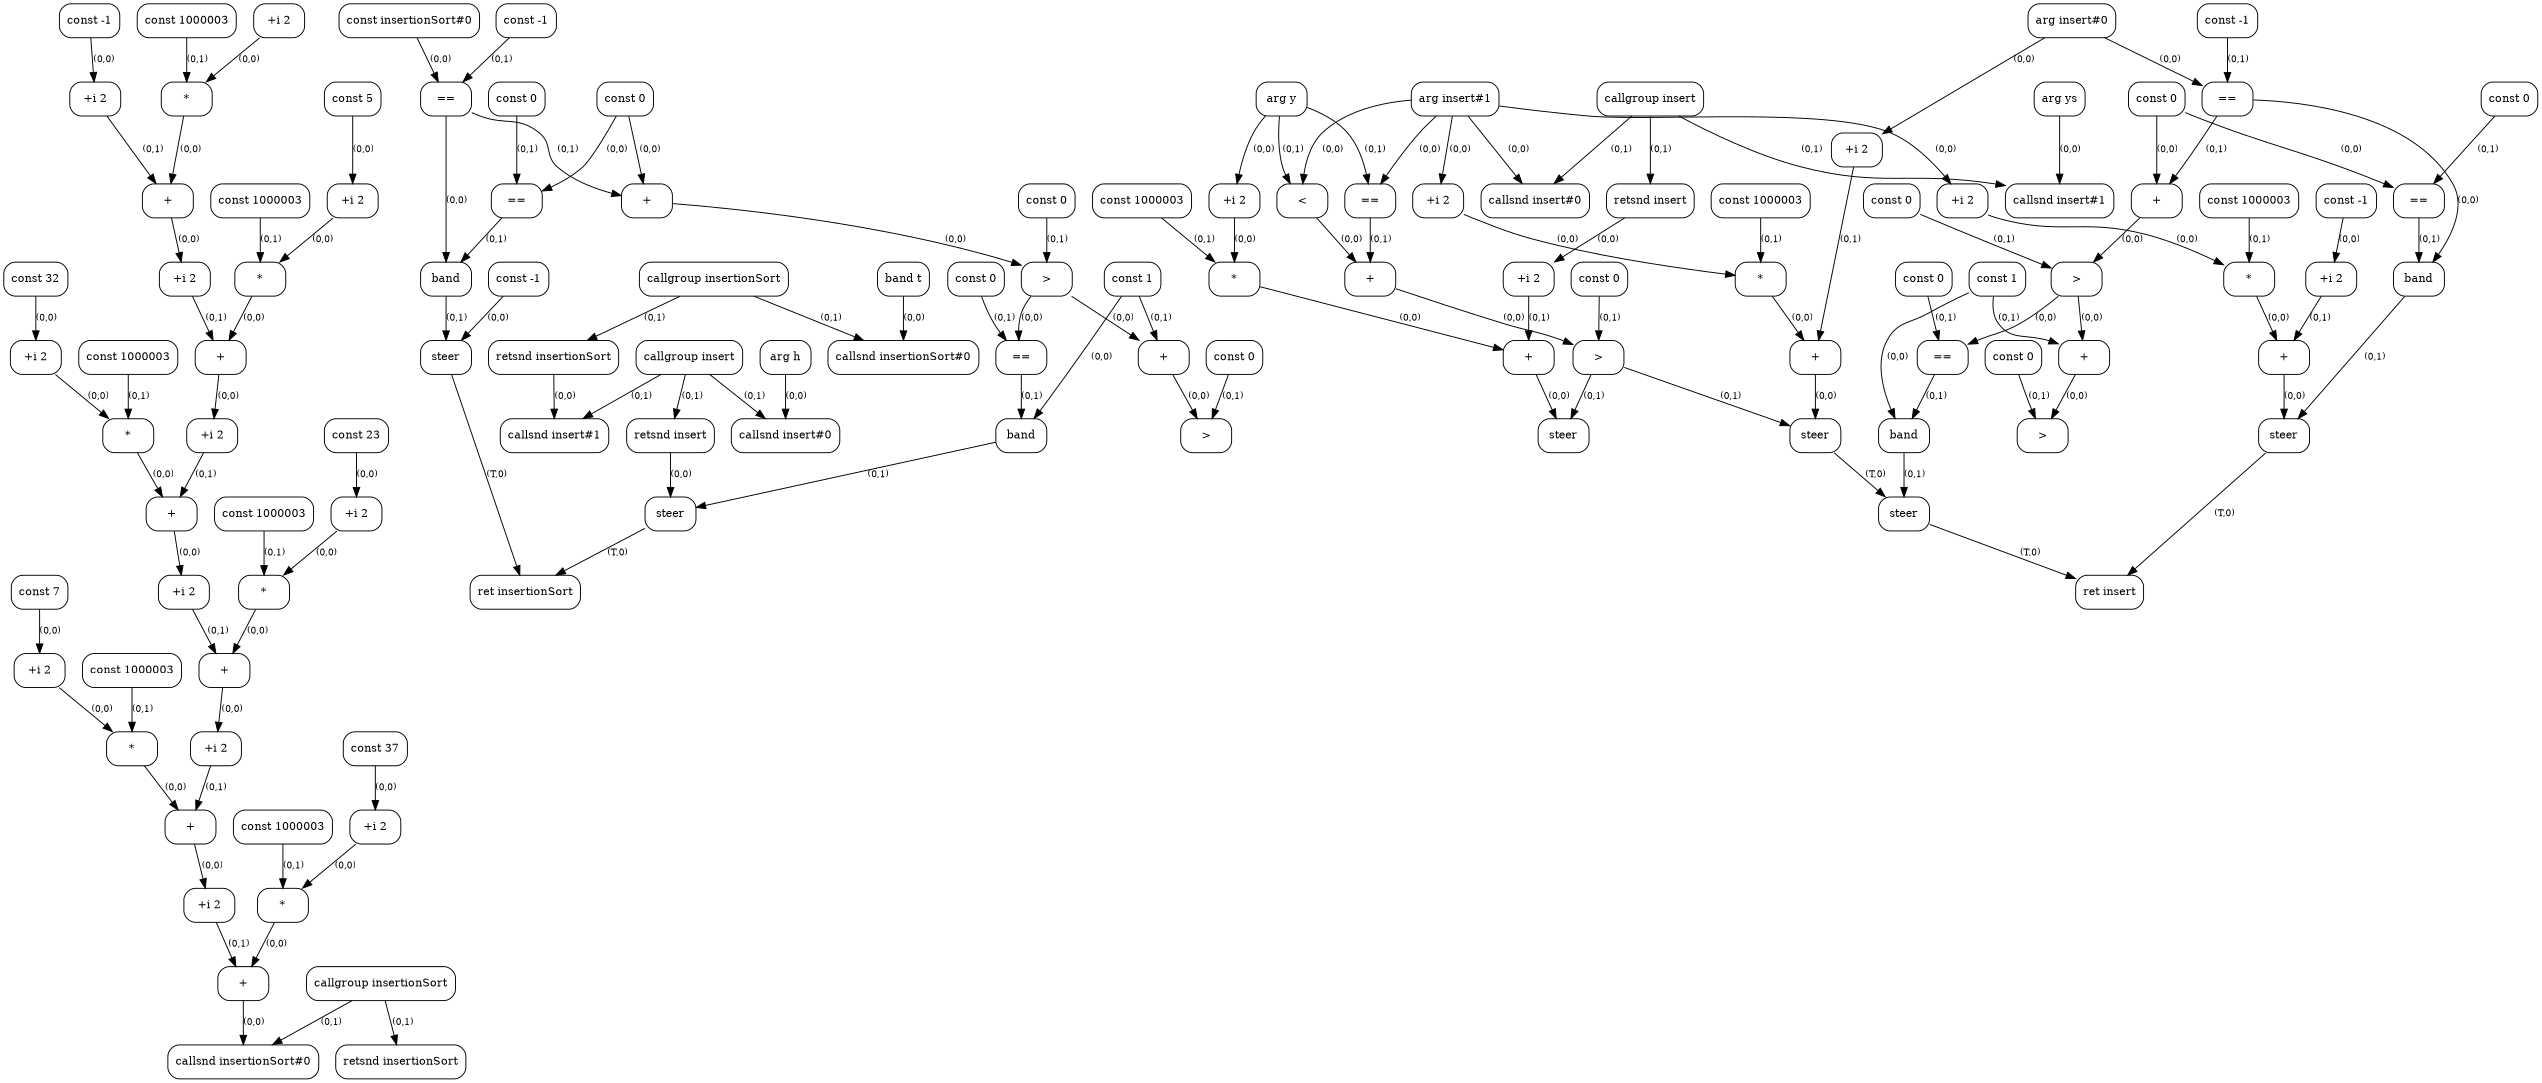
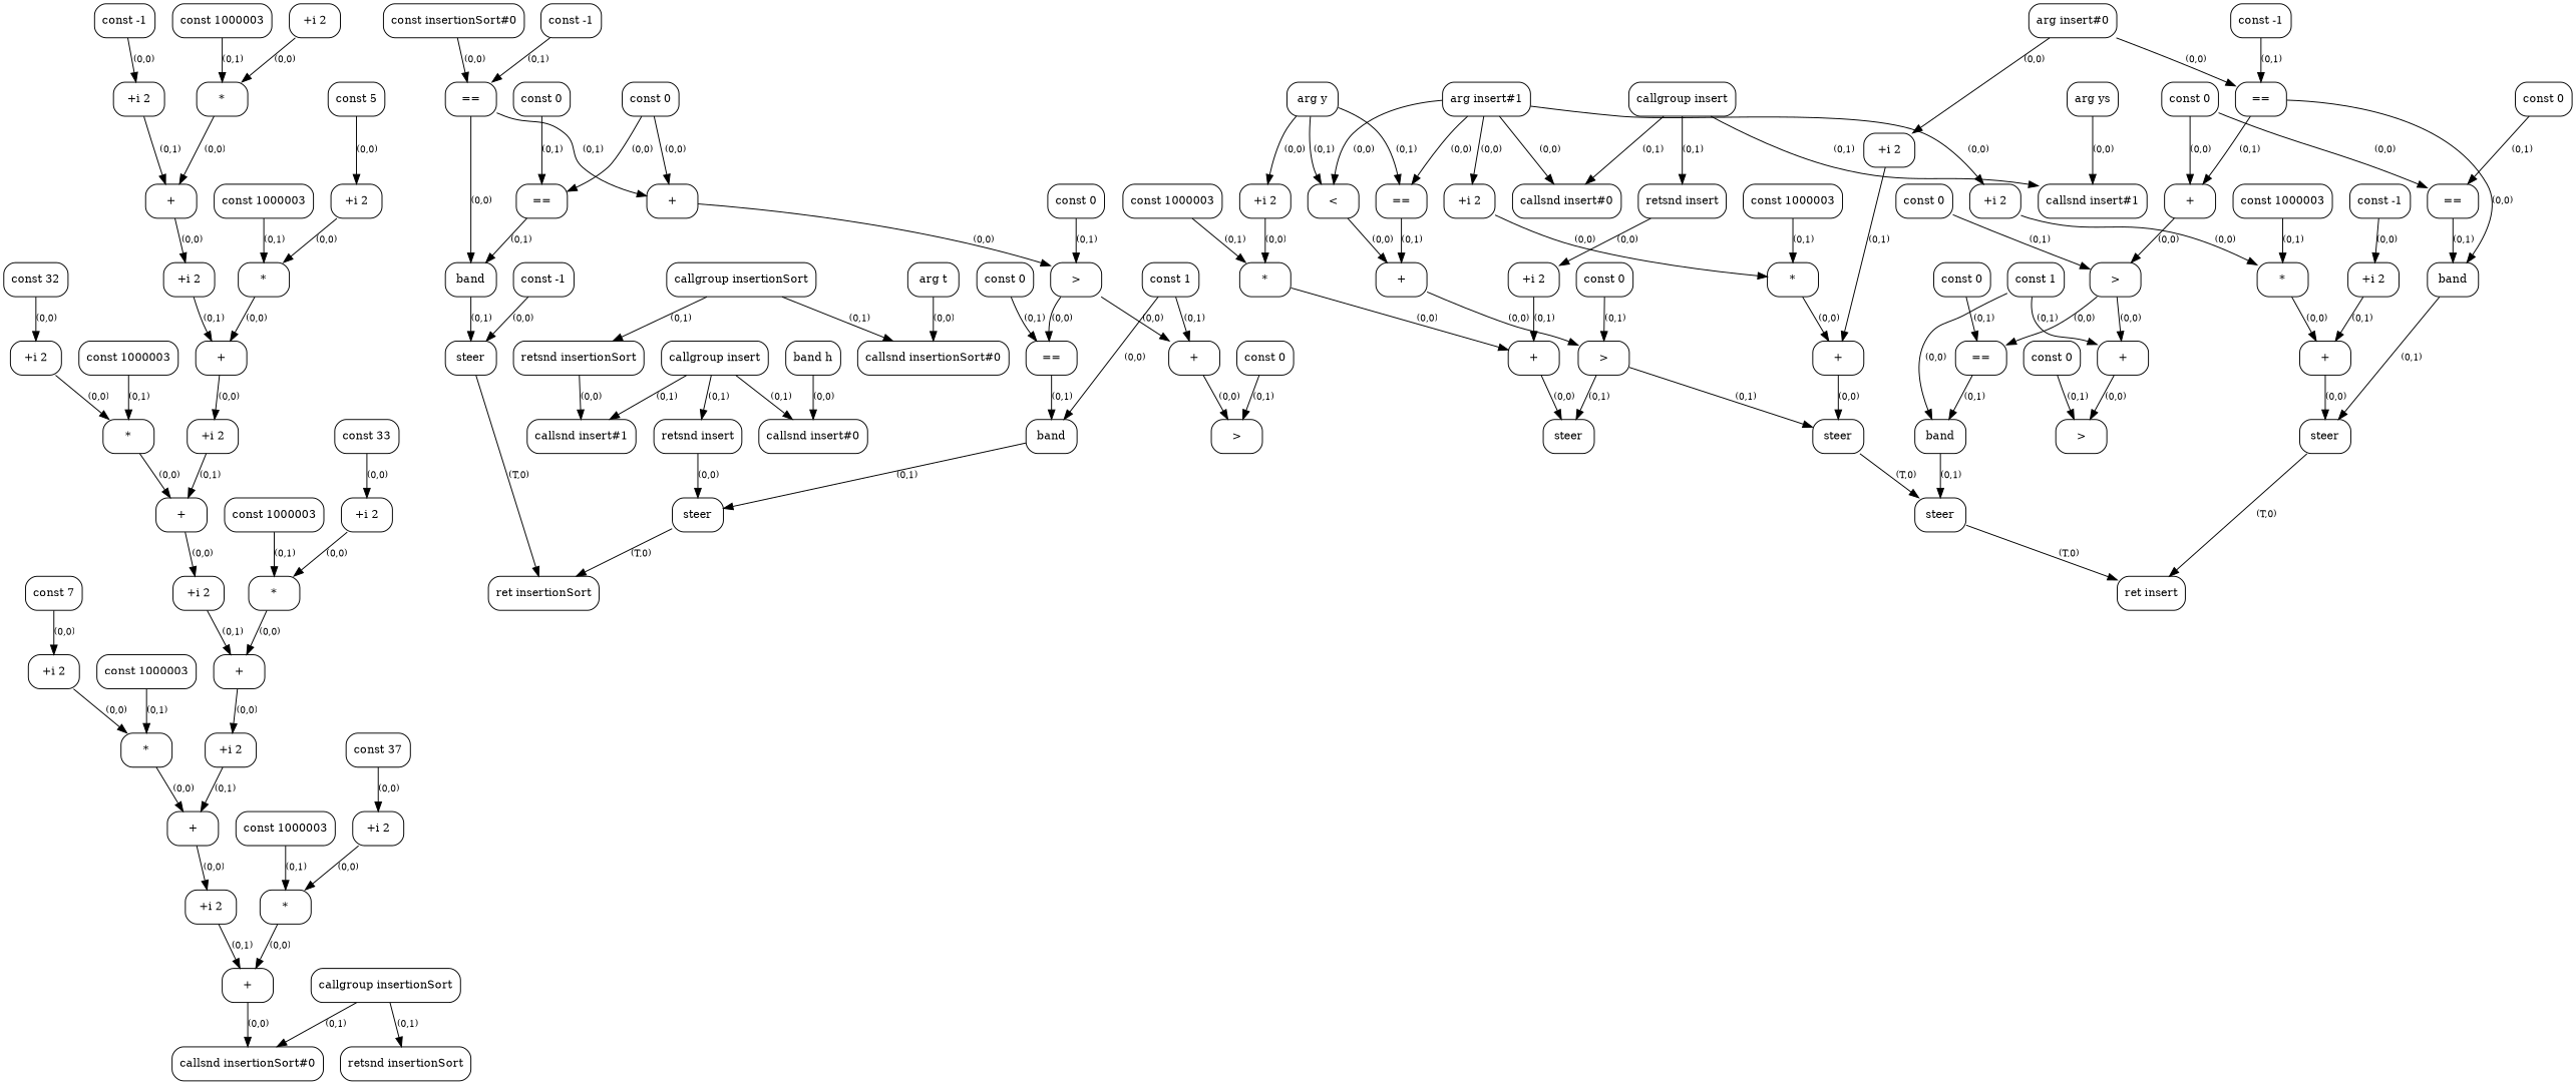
  digraph {
    rankdir=TB
    node [fontsize=12 shape=box style=rounded]
    edge [fontsize=10]
    n1 [label="const -1"]
    n2 [label="+i 2"]
    n3 [label="+"]
    n4 [label="const 37"]
    n5 [label="+i 2"]
    n6 [label="*"]
    n7 [label="const 7"]
    n8 [label="+i 2"]
    n9 [label="*"]
-   n10 [label="const 23"]
+   n10 [label="const 33"]
    n11 [label="+i 2"]
    n12 [label="*"]
    n13 [label="const 32"]
    n14 [label="+i 2"]
    n15 [label="*"]
    n16 [label="const 5"]
    n17 [label="+i 2"]
    n18 [label="*"]
    n19 [label="+i 2"]
    n20 [label="*"]
    n21 [label="+i 2"]
    n22 [label="const 1000003"]
    n23 [label="+"]
    n24 [label="+i 2"]
    n25 [label="const 1000003"]
    n26 [label="+"]
    n27 [label="+i 2"]
    n28 [label="const 1000003"]
    n29 [label="+"]
    n30 [label="+i 2"]
    n31 [label="const 1000003"]
    n32 [label="+"]
    n33 [label="+i 2"]
    n34 [label="const 1000003"]
    n35 [label="+"]
    n36 [label="callsnd insertionSort#0"]
    n37 [label="const 1000003"]
    n38 [label="const insertionSort#0"]
    n39 [label="=="]
    n40 [label="+"]
    n41 [label=band]
    n42 [label="const 0"]
    n43 [label="=="]
    n44 [label=">"]
    n45 [label="const -1"]
    n46 [label=steer]
    n47 [label="const 0"]
    n48 [label="ret insertionSort"]
    n49 [label="const -1"]
    n50 [label="=="]
    n51 [label="+"]
    n52 [label="const 0"]
    n53 [label=band]
    n54 [label=">"]
    n55 [label="const 1"]
    n56 [label=steer]
    n57 [label="const 0"]
-   n58 [label="arg h"]
+   n58 [label="band h"]
    n59 [label="callsnd insert#0"]
-   n60 [label="band t"]
+   n60 [label="arg t"]
    n61 [label="callsnd insertionSort#0"]
    n62 [label="callgroup insertionSort"]
    n63 [label="retsnd insertionSort"]
    n64 [label="callsnd insert#1"]
    n65 [label="arg insert#0"]
    n66 [label="=="]
    n67 [label="+i 2"]
    n68 [label="+"]
    n69 [label=band]
    n70 [label="+"]
    n71 [label="arg insert#1"]
    n72 [label="+i 2"]
    n73 [label="<"]
    n74 [label="=="]
    n75 [label="+i 2"]
    n76 [label="callsnd insert#0"]
    n77 [label="*"]
    n78 [label="+"]
    n79 [label="*"]
    n80 [label="const 0"]
    n81 [label="=="]
    n82 [label=">"]
    n83 [label="const -1"]
    n84 [label=steer]
    n85 [label="const 0"]
    n86 [label="ret insert"]
    n87 [label="const -1"]
    n88 [label="+i 2"]
    n89 [label="+"]
    n90 [label="const 1000003"]
    n91 [label="=="]
    n92 [label="+"]
    n93 [label="const 0"]
    n94 [label=band]
    n95 [label=">"]
    n96 [label="const 1"]
    n97 [label=steer]
    n98 [label="const 0"]
    n99 [label="arg y"]
    n100 [label="+i 2"]
    n101 [label="*"]
    n102 [label=">"]
    n103 [label=steer]
    n104 [label=steer]
    n105 [label="const 0"]
    n106 [label="const 1000003"]
    n107 [label="arg ys"]
    n108 [label="callsnd insert#1"]
    n109 [label="callgroup insert"]
    n110 [label="retsnd insert"]
    n111 [label="+i 2"]
    n112 [label="+"]
    n113 [label="const 1000003"]
    n114 [label="const 0"]
    n115 [label="callgroup insert"]
    n116 [label="retsnd insert"]
    n117 [label="const 0"]
    n118 [label="callgroup insertionSort"]
    n119 [label="retsnd insertionSort"]
    n1 -> n2 [label="(0,0)"]
    n2 -> n3 [label="(0,1)"]
    n3 -> n21 [label="(0,0)"]
    n4 -> n5 [label="(0,0)"]
    n5 -> n6 [label="(0,0)"]
    n6 -> n35 [label="(0,0)"]
    n7 -> n8 [label="(0,0)"]
    n8 -> n9 [label="(0,0)"]
    n9 -> n32 [label="(0,0)"]
    n10 -> n11 [label="(0,0)"]
    n11 -> n12 [label="(0,0)"]
    n12 -> n29 [label="(0,0)"]
    n13 -> n14 [label="(0,0)"]
    n14 -> n15 [label="(0,0)"]
    n15 -> n26 [label="(0,0)"]
    n16 -> n17 [label="(0,0)"]
    n17 -> n18 [label="(0,0)"]
    n18 -> n23 [label="(0,0)"]
    n19 -> n20 [label="(0,0)"]
    n20 -> n3 [label="(0,0)"]
    n21 -> n23 [label="(0,1)"]
    n22 -> n20 [label="(0,1)"]
    n23 -> n24 [label="(0,0)"]
    n24 -> n26 [label="(0,1)"]
    n25 -> n18 [label="(0,1)"]
    n26 -> n27 [label="(0,0)"]
    n27 -> n29 [label="(0,1)"]
    n28 -> n15 [label="(0,1)"]
    n29 -> n30 [label="(0,0)"]
    n30 -> n32 [label="(0,1)"]
    n31 -> n12 [label="(0,1)"]
    n32 -> n33 [label="(0,0)"]
    n33 -> n35 [label="(0,1)"]
    n34 -> n9 [label="(0,1)"]
    n35 -> n36 [label="(0,0)"]
    n37 -> n6 [label="(0,1)"]
    n38 -> n39 [label="(0,0)"]
    n39 -> n40 [label="(0,1)"]
    n39 -> n41 [label="(0,0)"]
    n40 -> n44 [label="(0,0)"]
    n41 -> n46 [label="(0,1)"]
    n42 -> n40 [label="(0,0)"]
    n42 -> n43 [label="(0,0)"]
    n43 -> n41 [label="(0,1)"]
    n44 -> n50 [label="(0,0)"]
    n44 -> n51 [label="(0,0)"]
    n45 -> n39 [label="(0,1)"]
    n46 -> n48 [label="(T,0)"]
    n47 -> n43 [label="(0,1)"]
    n49 -> n46 [label="(0,0)"]
    n50 -> n53 [label="(0,1)"]
    n51 -> n54 [label="(0,0)"]
    n52 -> n44 [label="(0,1)"]
    n53 -> n56 [label="(0,1)"]
    n55 -> n51 [label="(0,1)"]
    n55 -> n53 [label="(0,0)"]
    n56 -> n48 [label="(T,0)"]
    n57 -> n50 [label="(0,1)"]
    n58 -> n59 [label="(0,0)"]
    n60 -> n61 [label="(0,0)"]
    n62 -> n61 [label="(0,1)"]
    n62 -> n63 [label="(0,1)"]
    n63 -> n64 [label="(0,0)"]
    n65 -> n66 [label="(0,0)"]
    n65 -> n67 [label="(0,0)"]
    n66 -> n68 [label="(0,1)"]
    n66 -> n69 [label="(0,0)"]
    n67 -> n70 [label="(0,1)"]
    n68 -> n82 [label="(0,0)"]
    n69 -> n84 [label="(0,1)"]
    n70 -> n103 [label="(0,0)"]
    n71 -> n72 [label="(0,0)"]
    n71 -> n73 [label="(0,0)"]
    n71 -> n74 [label="(0,0)"]
    n71 -> n75 [label="(0,0)"]
    n71 -> n76 [label="(0,0)"]
    n72 -> n77 [label="(0,0)"]
    n73 -> n78 [label="(0,0)"]
    n74 -> n78 [label="(0,1)"]
    n75 -> n79 [label="(0,0)"]
    n77 -> n89 [label="(0,0)"]
    n78 -> n102 [label="(0,0)"]
    n79 -> n70 [label="(0,0)"]
    n80 -> n68 [label="(0,0)"]
    n80 -> n81 [label="(0,0)"]
    n81 -> n69 [label="(0,1)"]
    n82 -> n91 [label="(0,0)"]
    n82 -> n92 [label="(0,0)"]
    n83 -> n66 [label="(0,1)"]
    n84 -> n86 [label="(T,0)"]
    n85 -> n81 [label="(0,1)"]
    n87 -> n88 [label="(0,0)"]
    n88 -> n89 [label="(0,1)"]
    n89 -> n84 [label="(0,0)"]
    n90 -> n77 [label="(0,1)"]
    n91 -> n94 [label="(0,1)"]
    n92 -> n95 [label="(0,0)"]
    n93 -> n82 [label="(0,1)"]
    n94 -> n97 [label="(0,1)"]
    n96 -> n92 [label="(0,1)"]
    n96 -> n94 [label="(0,0)"]
    n97 -> n86 [label="(T,0)"]
    n98 -> n91 [label="(0,1)"]
    n99 -> n73 [label="(0,1)"]
    n99 -> n74 [label="(0,1)"]
    n99 -> n100 [label="(0,0)"]
    n100 -> n101 [label="(0,0)"]
    n101 -> n112 [label="(0,0)"]
    n102 -> n103 [label="(0,1)"]
    n102 -> n104 [label="(0,1)"]
    n103 -> n97 [label="(T,0)"]
    n105 -> n102 [label="(0,1)"]
    n106 -> n79 [label="(0,1)"]
    n107 -> n108 [label="(0,0)"]
    n109 -> n76 [label="(0,1)"]
    n109 -> n108 [label="(0,1)"]
    n109 -> n110 [label="(0,1)"]
    n110 -> n111 [label="(0,0)"]
    n111 -> n112 [label="(0,1)"]
    n112 -> n104 [label="(0,0)"]
    n113 -> n101 [label="(0,1)"]
    n114 -> n95 [label="(0,1)"]
    n115 -> n59 [label="(0,1)"]
    n115 -> n64 [label="(0,1)"]
    n115 -> n116 [label="(0,1)"]
    n116 -> n56 [label="(0,0)"]
    n117 -> n54 [label="(0,1)"]
    n118 -> n36 [label="(0,1)"]
    n118 -> n119 [label="(0,1)"]
  }
